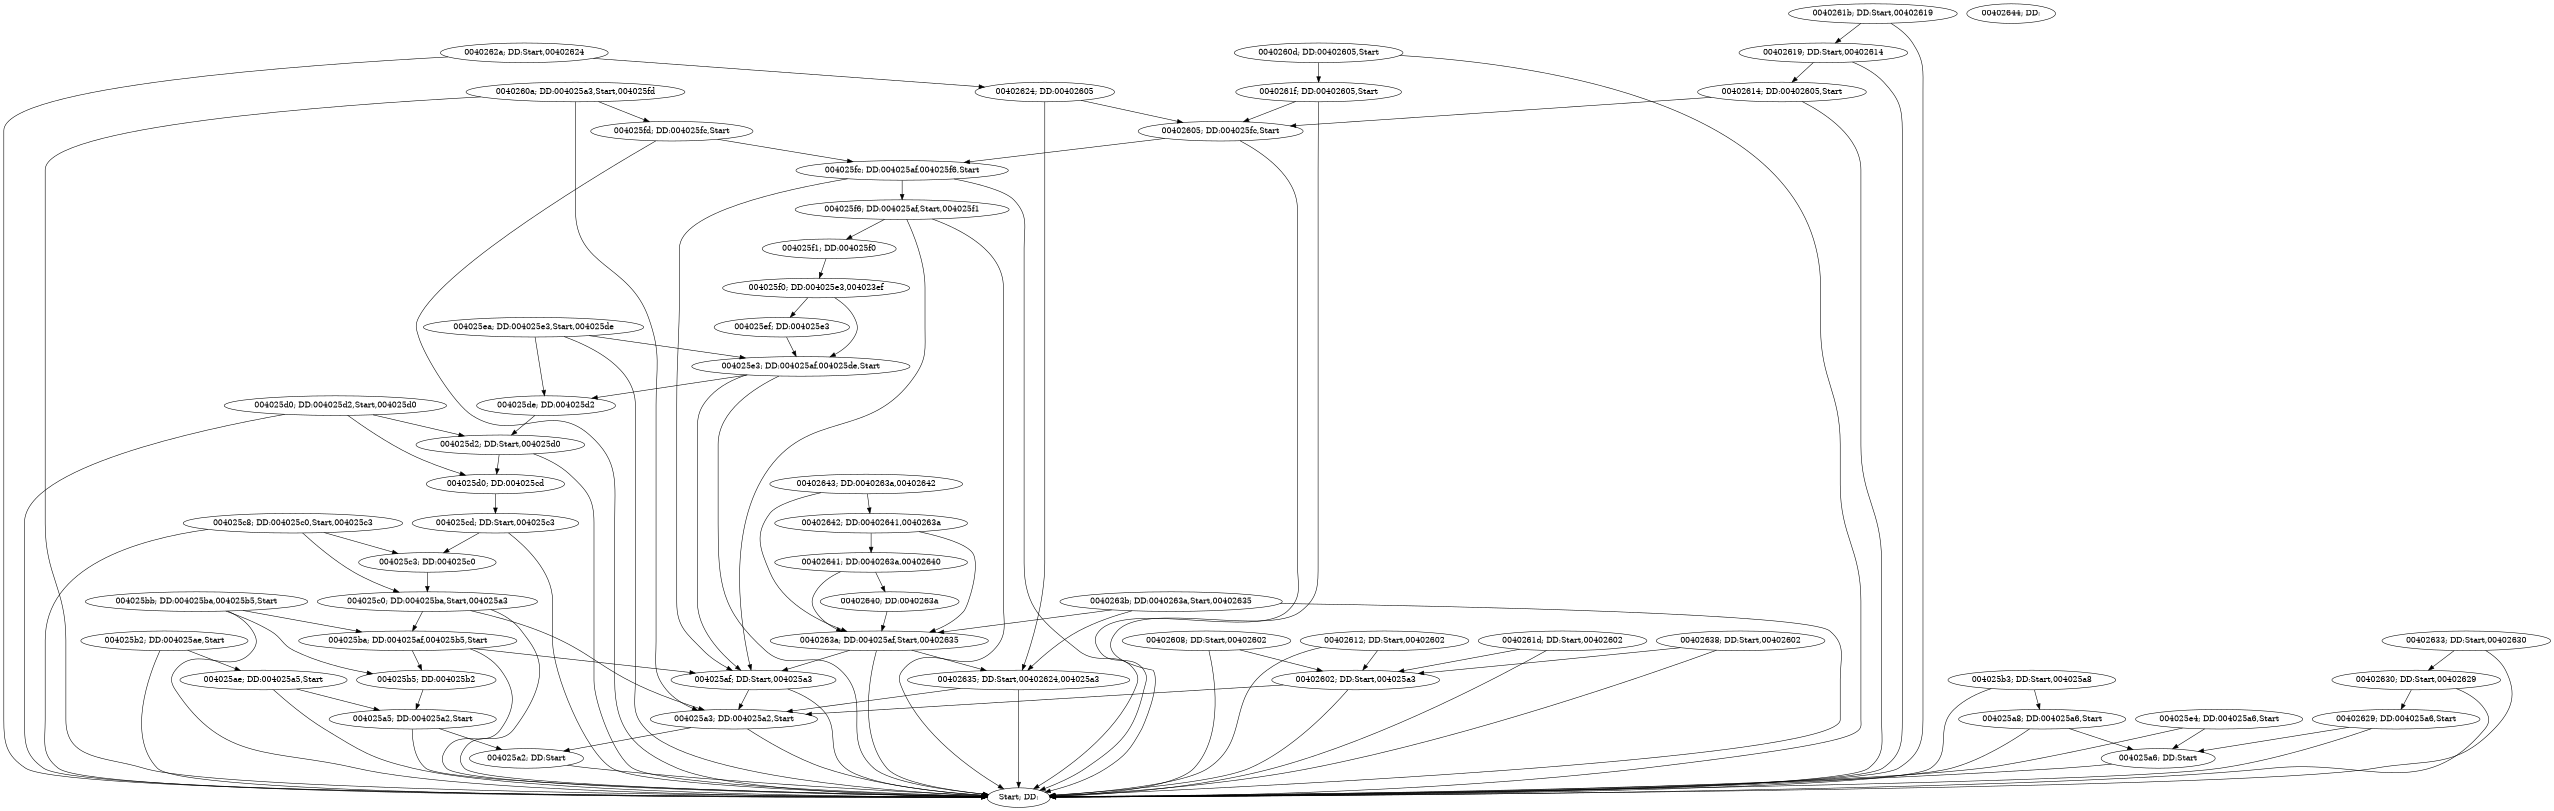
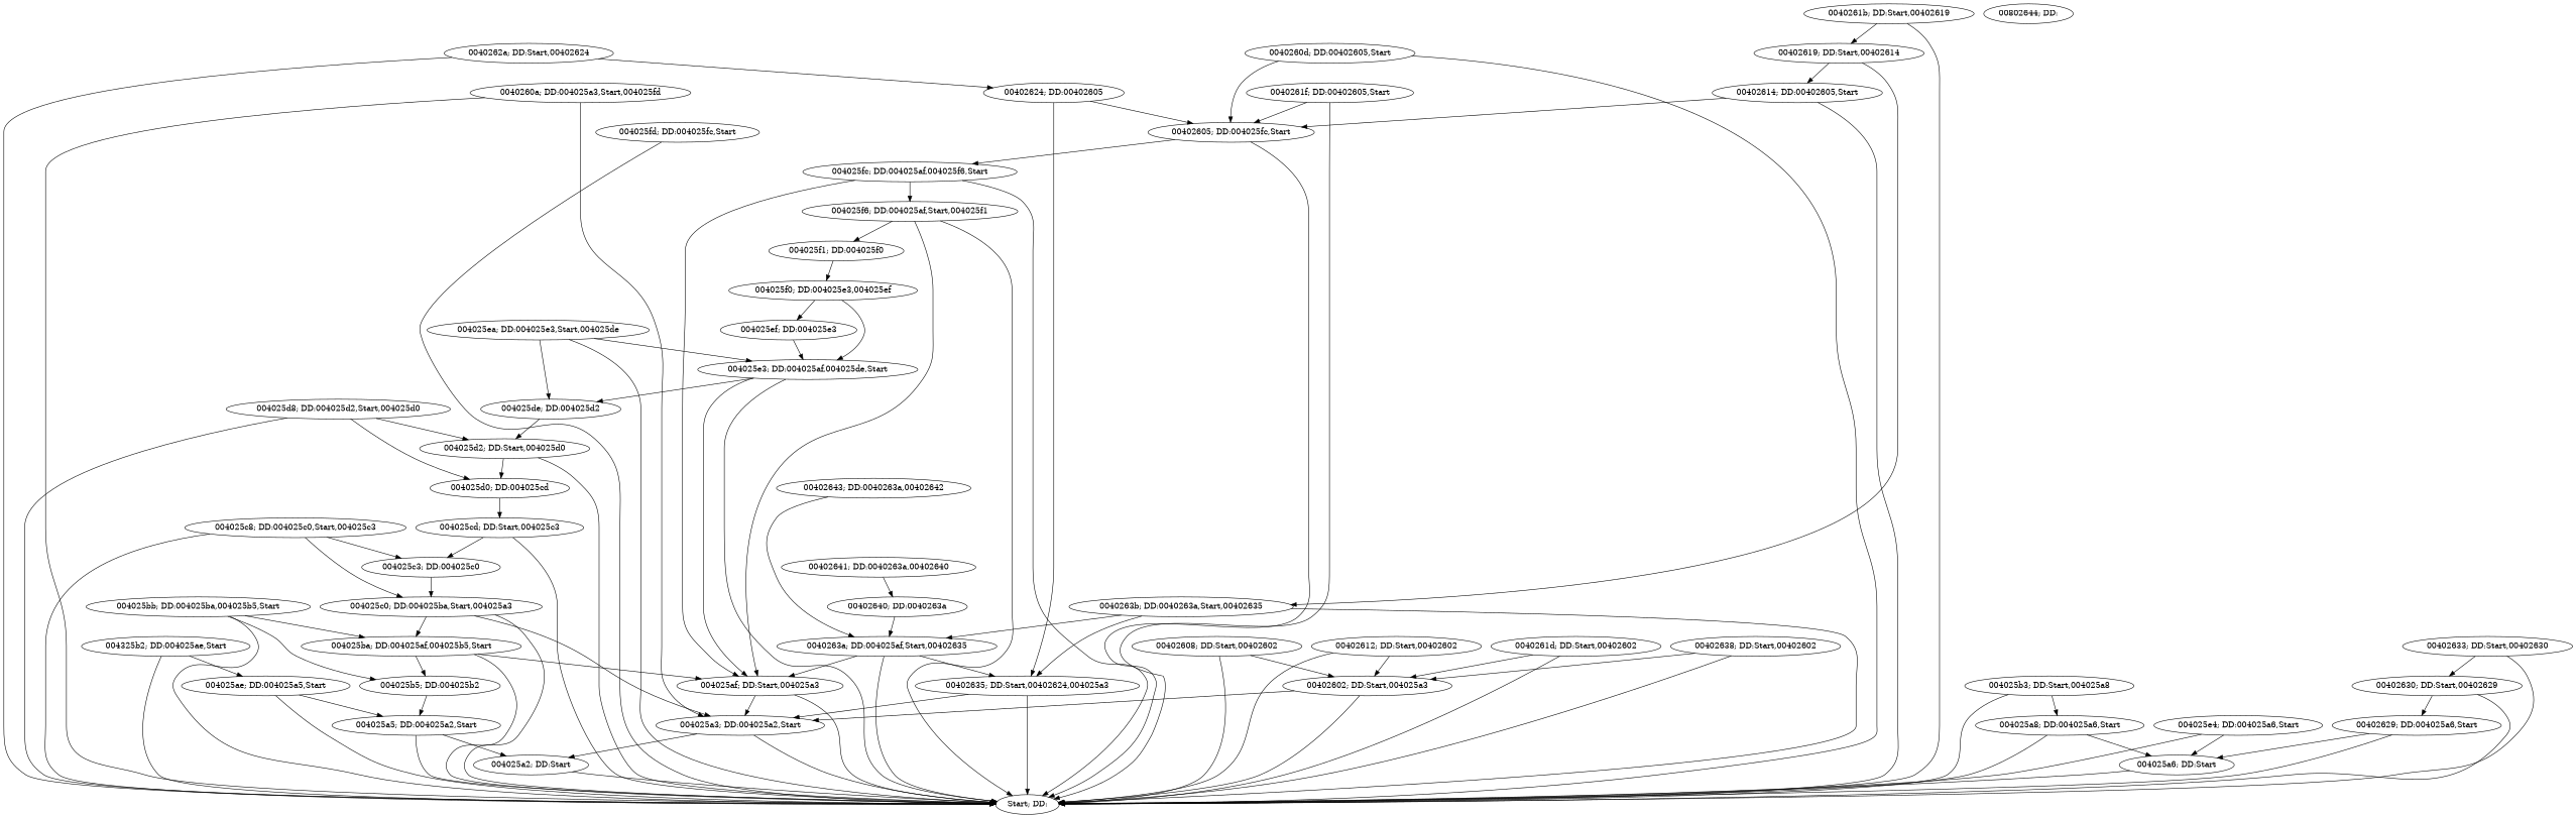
  digraph {
    n1 [label="Start; DD:"]
    n2 [label="004025a2; DD:Start"]
    n3 [label="004025a3; DD:004025a2,Start"]
    n4 [label="004025a5; DD:004025a2,Start"]
    n5 [label="004025a6; DD:Start"]
    n6 [label="004025a8; DD:004025a6,Start"]
    n7 [label="004025ae; DD:004025a5,Start"]
    n8 [label="004025af; DD:Start,004025a3"]
-   n9 [label="004025b2; DD:004025ae,Start"]
+   n9 [label="004325b2; DD:004025ae,Start"]
    n10 [label="004025b3; DD:Start,004025a8"]
    n11 [label="004025b5; DD:004025b2"]
    n12 [label="004025ba; DD:004025af,004025b5,Start"]
    n13 [label="004025bb; DD:004025ba,004025b5,Start"]
    n14 [label="004025c0; DD:004025ba,Start,004025a3"]
    n15 [label="004025c3; DD:004025c0"]
    n16 [label="004025c8; DD:004025c0,Start,004025c3"]
    n17 [label="004025cd; DD:Start,004025c3"]
    n18 [label="004025d0; DD:004025cd"]
    n19 [label="004025d2; DD:Start,004025d0"]
-   n20 [label="004025d0; DD:004025d2,Start,004025d0"]
+   n20 [label="004025d8; DD:004025d2,Start,004025d0"]
    n21 [label="004025de; DD:004025d2"]
    n22 [label="004025e3; DD:004025af,004025de,Start"]
    n23 [label="004025e4; DD:004025a6,Start"]
    n24 [label="004025ea; DD:004025e3,Start,004025de"]
    n25 [label="004025ef; DD:004025e3"]
-   n26 [label="004025f0; DD:004025e3,004023ef"]
+   n26 [label="004025f0; DD:004025e3,004025ef"]
    n27 [label="004025f1; DD:004025f0"]
    n28 [label="004025f6; DD:004025af,Start,004025f1"]
    n29 [label="004025fc; DD:004025af,004025f6,Start"]
    n30 [label="004025fd; DD:004025fc,Start"]
    n31 [label="00402602; DD:Start,004025a3"]
    n32 [label="00402605; DD:004025fc,Start"]
    n33 [label="00402608; DD:Start,00402602"]
    n34 [label="0040260a; DD:004025a3,Start,004025fd"]
    n35 [label="0040260d; DD:00402605,Start"]
    n36 [label="00402612; DD:Start,00402602"]
    n37 [label="00402614; DD:00402605,Start"]
    n38 [label="00402619; DD:Start,00402614"]
    n39 [label="0040261b; DD:Start,00402619"]
    n40 [label="0040261d; DD:Start,00402602"]
    n41 [label="0040261f; DD:00402605,Start"]
    n42 [label="00402624; DD:00402605"]
    n43 [label="00402635; DD:Start,00402624,004025a3"]
    n44 [label="00402629; DD:004025a6,Start"]
    n45 [label="0040262a; DD:Start,00402624"]
    n46 [label="00402630; DD:Start,00402629"]
    n47 [label="00402633; DD:Start,00402630"]
    n48 [label="00402638; DD:Start,00402602"]
    n49 [label="0040263a; DD:004025af,Start,00402635"]
    n50 [label="0040263b; DD:0040263a,Start,00402635"]
    n51 [label="00402640; DD:0040263a"]
    n52 [label="00402641; DD:0040263a,00402640"]
-   n53 [label="00402642; DD:00402641,0040263a"]
    n54 [label="00402643; DD:0040263a,00402642"]
-   n55 [label="00402644; DD:"]
+   n55 [label="00802644; DD:"]
    n2 -> n1
    n3 -> n1
    n3 -> n2
    n4 -> n1
    n4 -> n2
    n5 -> n1
    n6 -> n1
    n6 -> n5
    n7 -> n1
    n7 -> n4
    n8 -> n1
    n8 -> n3
    n9 -> n1
    n9 -> n7
    n10 -> n1
    n10 -> n6
    n11 -> n4
    n12 -> n1
    n12 -> n8
    n12 -> n11
    n13 -> n1
    n13 -> n11
    n13 -> n12
    n14 -> n1
    n14 -> n3
    n14 -> n12
    n15 -> n14
    n16 -> n1
    n16 -> n14
    n16 -> n15
    n17 -> n1
    n17 -> n15
    n18 -> n17
    n19 -> n1
    n19 -> n18
    n20 -> n1
    n20 -> n18
    n20 -> n19
    n21 -> n19
    n22 -> n1
    n22 -> n8
    n22 -> n21
    n23 -> n1
    n23 -> n5
    n24 -> n1
    n24 -> n21
    n24 -> n22
    n25 -> n22
    n26 -> n22
    n26 -> n25
    n27 -> n26
    n28 -> n1
    n28 -> n8
    n28 -> n27
    n29 -> n1
    n29 -> n8
    n29 -> n28
    n30 -> n1
-   n30 -> n29
    n31 -> n1
    n31 -> n3
    n32 -> n1
    n32 -> n29
    n33 -> n1
    n33 -> n31
    n34 -> n1
    n34 -> n3
-   n34 -> n30
    n35 -> n1
-   n35 -> n41
+   n35 -> n32
    n36 -> n1
    n36 -> n31
    n37 -> n1
    n37 -> n32
-   n38 -> n1
+   n38 -> n50
    n38 -> n37
    n39 -> n1
    n39 -> n38
    n40 -> n1
    n40 -> n31
    n41 -> n1
    n41 -> n32
    n42 -> n32
    n42 -> n43
    n43 -> n1
    n43 -> n3
    n44 -> n1
    n44 -> n5
    n45 -> n1
    n45 -> n42
    n46 -> n1
    n46 -> n44
    n47 -> n1
    n47 -> n46
    n48 -> n1
    n48 -> n31
    n49 -> n1
    n49 -> n8
    n49 -> n43
    n50 -> n1
    n50 -> n43
    n50 -> n49
    n51 -> n49
-   n52 -> n49
    n52 -> n51
-   n53 -> n49
-   n53 -> n52
    n54 -> n49
-   n54 -> n53
  }
